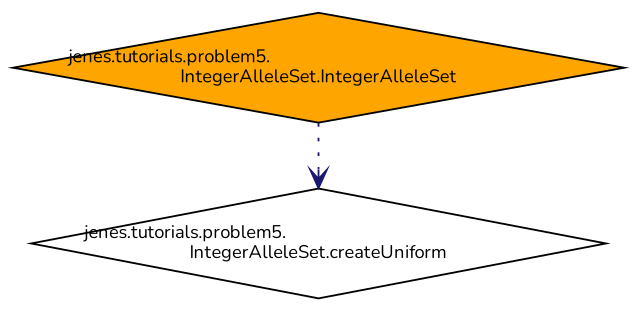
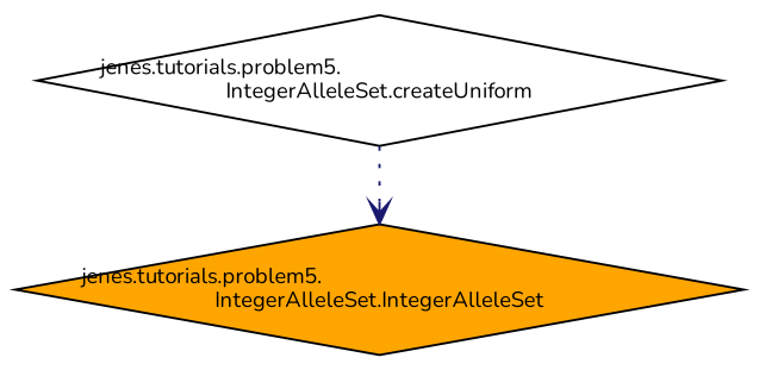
  digraph {
    rankdir=TB
    fontname=Nunito
    node [color=black fontname=Nunito fontsize=10 shape=diamond style=filled]
    n1 [fillcolor=white fontcolor=black height=0.2 label="jenes.tutorials.problem5.\lIntegerAlleleSet.createUniform" width=0.4]
    n2 [fillcolor=orange height=0.2 label="jenes.tutorials.problem5.\lIntegerAlleleSet.IntegerAlleleSet" width=0.4]
-   n2 -> n1 [color=midnightblue fontname=Nunito fontsize=10 labelfontname=Helvetica labelfontsize=10 style=dotted arrowhead=vee]
+   n1 -> n2 [color=midnightblue fontname=Nunito fontsize=10 labelfontname=Helvetica labelfontsize=10 style=dotted arrowhead=vee]
  }
